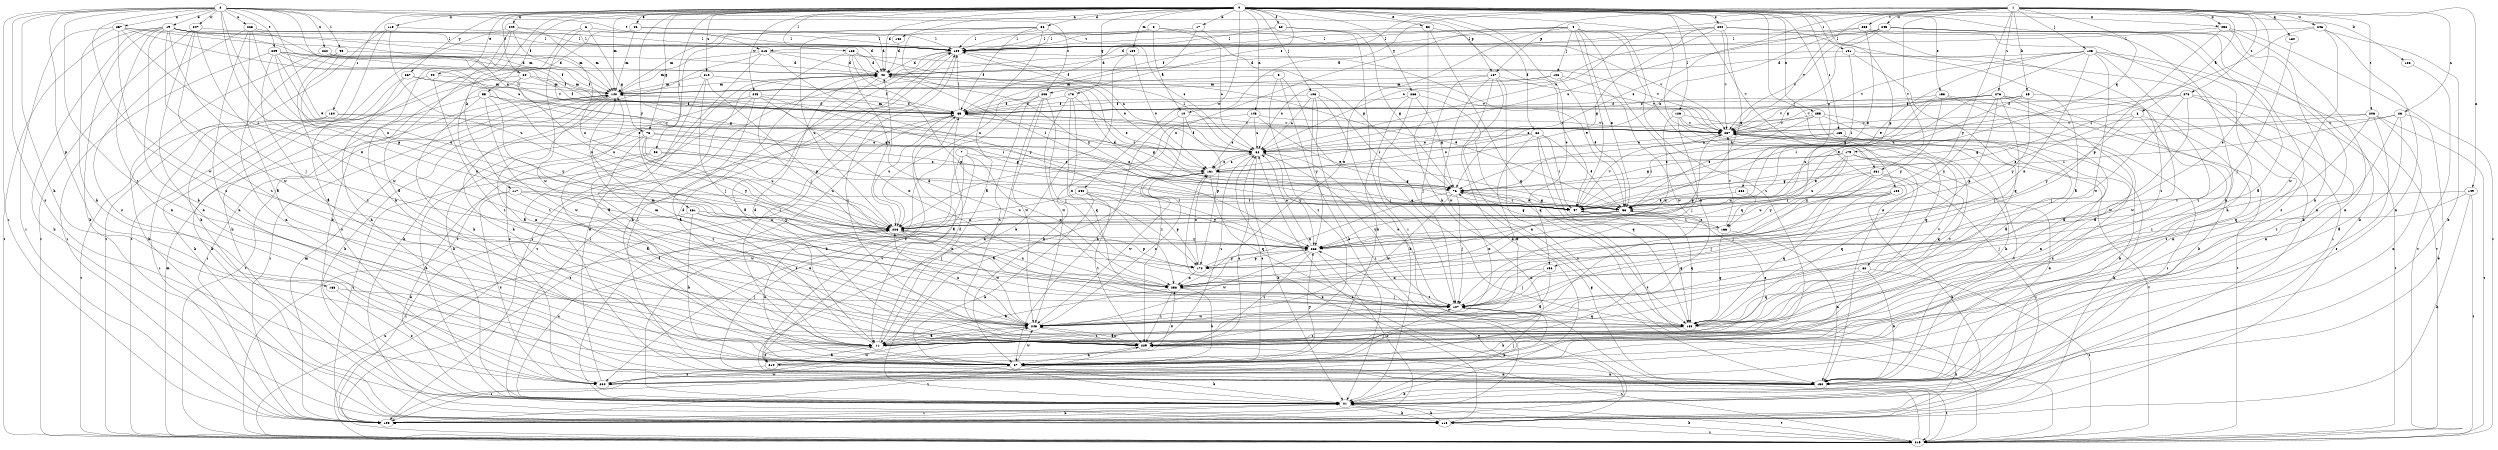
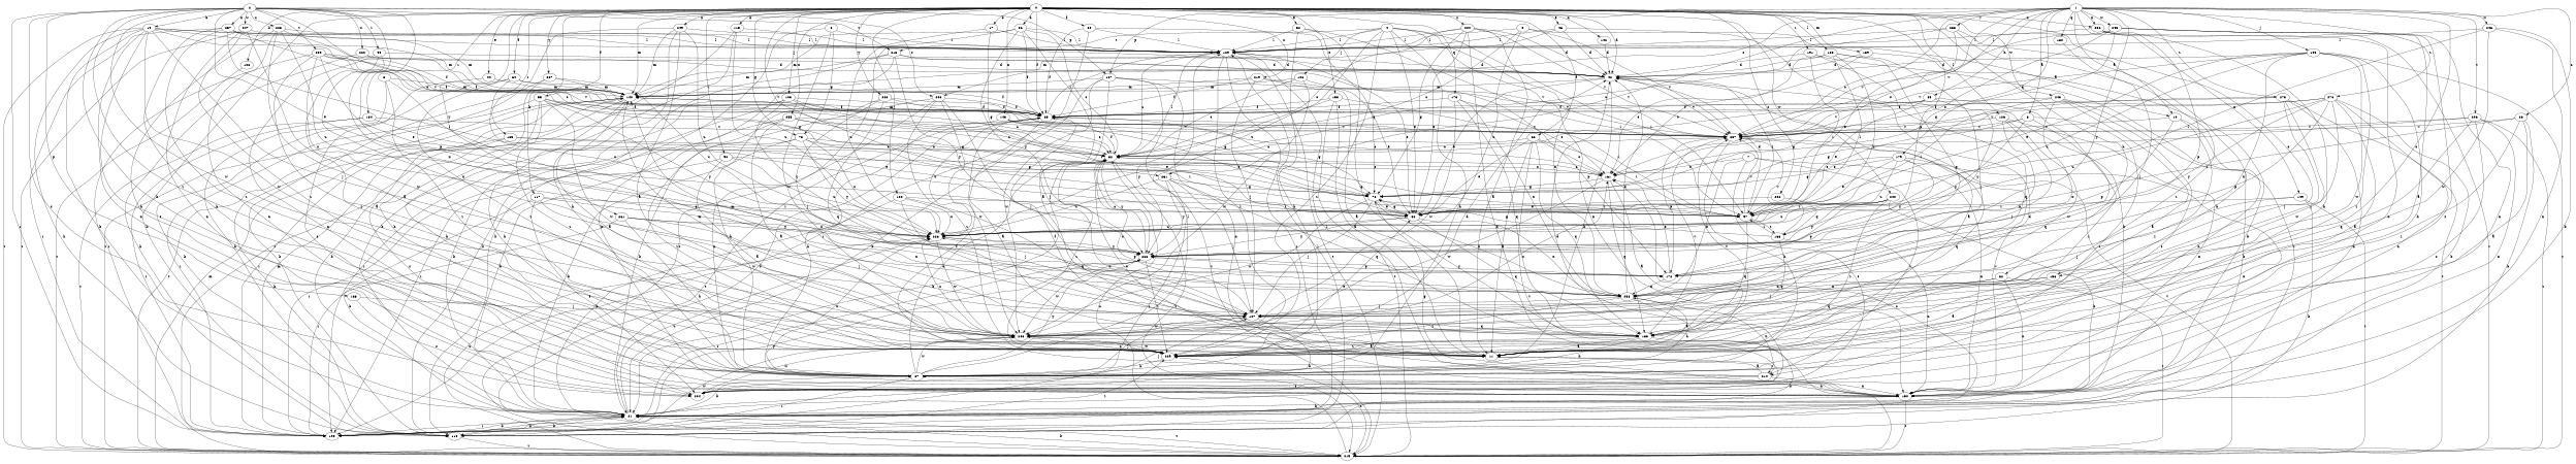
  strict digraph {
    0
    17
    36
    42
    44
    46
    52
    55
    60
    62
    64
    65
    73
    82
    90
    100
    103
    108
    115
    117
    118
    123
    126
    139
    140
    142
    143
    153
    156
    166
    173
    184
    185
    191
    200
    202
    219
    231
    240
    243
    249
    255
    256
    261
    263
    267
    129
    226
    76
    32
    268
    11
    215
    237
    53
    87
    97
    204
    21
    183
    193
    248
    n63 [label=229]
    161
    258
    150
    107
    172
    1
    8
    10
    26
    85
    105
    149
    167
    179
    180
    203
    206
    233
    245
    246
    273
    276
    214
    2
    19
    95
    168
    209
    213
    220
    223
    247
    257
    3
    4
    106
    5
    6
    7
    0 -> 17 [label=b]
    0 -> 36 [label=d]
    0 -> 42 [label=d]
    0 -> 44 [label=e]
    0 -> 46 [label=e]
    0 -> 52 [label=e]
    0 -> 55 [label=f]
    0 -> 60 [label=f]
    0 -> 62 [label=f]
    0 -> 64 [label=f]
    0 -> 65 [label=f]
    0 -> 73 [label=g]
    0 -> 82 [label=h]
    0 -> 90 [label=i]
    0 -> 100 [label=j]
    0 -> 103 [label=j]
    0 -> 108 [label=k]
    0 -> 115 [label=k]
    0 -> 117 [label=k]
    0 -> 118 [label=k]
    0 -> 123 [label=l]
    0 -> 126 [label=l]
    0 -> 139 [label=m]
    0 -> 140 [label=m]
    0 -> 142 [label=n]
    0 -> 143 [label=n]
    0 -> 153 [label=o]
    0 -> 156 [label=o]
    0 -> 166 [label=p]
    0 -> 173 [label=q]
    0 -> 184 [label=r]
    0 -> 185 [label=r]
    0 -> 191 [label=r]
    0 -> 200 [label=s]
    0 -> 202 [label=s]
    0 -> 219 [label=u]
    0 -> 231 [label=v]
    0 -> 240 [label=w]
    0 -> 243 [label=w]
    0 -> 249 [label=x]
    0 -> 255 [label=x]
    0 -> 256 [label=x]
    0 -> 261 [label=y]
    0 -> 263 [label=y]
    0 -> 267 [label=y]
    17 -> 129 [label=l]
    17 -> 226 [label=u]
    17 -> 76 [label=g]
    36 -> 65 [label=f]
    36 -> 140 [label=m]
    36 -> 129 [label=l]
    36 -> 32 [label=c]
    36 -> 268 [label=y]
    36 -> 11 [label=a]
    36 -> 215 [label=t]
    42 -> 140 [label=m]
    42 -> 11 [label=a]
    42 -> 237 [label=v]
    42 -> 53 [label=e]
    42 -> 87 [label=h]
    42 -> 97 [label=i]
    44 -> 140 [label=m]
    44 -> 204 [label=s]
    46 -> 42 [label=d]
    46 -> 140 [label=m]
    46 -> 129 [label=l]
    46 -> 21 [label=b]
    52 -> 129 [label=l]
    52 -> 87 [label=h]
    52 -> 97 [label=i]
    52 -> 183 [label=q]
    55 -> 65 [label=f]
    55 -> 76 [label=g]
    55 -> 268 [label=y]
    55 -> 87 [label=h]
    55 -> 193 [label=r]
    55 -> 248 [label=w]
-   44 -> n63 [label=z]
+   55 -> n63 [label=z]
    60 -> 65 [label=f]
    60 -> 129 [label=l]
    60 -> 76 [label=g]
    60 -> 193 [label=r]
    62 -> 32 [label=c]
    62 -> 11 [label=a]
    62 -> 215 [label=t]
    62 -> 53 [label=e]
    62 -> 97 [label=i]
    62 -> 183 [label=q]
    62 -> 161 [label=o]
    64 -> 65 [label=f]
    64 -> 118 [label=k]
    64 -> 140 [label=m]
    64 -> 226 [label=u]
    64 -> n63 [label=z]
    65 -> 140 [label=m]
    65 -> 129 [label=l]
    65 -> 226 [label=u]
    65 -> 76 [label=g]
    65 -> 11 [label=a]
    65 -> 215 [label=t]
    65 -> 237 [label=v]
    73 -> 226 [label=u]
    73 -> 76 [label=g]
    73 -> 32 [label=c]
    73 -> 268 [label=y]
    73 -> 21 [label=b]
    73 -> n63 [label=z]
    82 -> 215 [label=t]
    82 -> 183 [label=q]
    82 -> 258 [label=x]
    82 -> 150 [label=n]
    90 -> 226 [label=u]
    90 -> 11 [label=a]
    90 -> 193 [label=r]
    90 -> 161 [label=o]
    100 -> 226 [label=u]
    100 -> 97 [label=i]
    100 -> 21 [label=b]
    100 -> 183 [label=q]
    100 -> 107 [label=j]
    103 -> 65 [label=f]
    103 -> 32 [label=c]
    103 -> 268 [label=y]
    103 -> 97 [label=i]
    103 -> 21 [label=b]
    103 -> 193 [label=r]
    108 -> 215 [label=t]
    115 -> 129 [label=l]
    115 -> 226 [label=u]
    115 -> 215 [label=t]
    115 -> 21 [label=b]
    117 -> 268 [label=y]
    117 -> 97 [label=i]
    117 -> 204 [label=s]
    117 -> 21 [label=b]
    117 -> 248 [label=w]
    118 -> 129 [label=l]
    118 -> 268 [label=y]
    118 -> 215 [label=t]
    118 -> 21 [label=b]
    118 -> 161 [label=o]
    123 -> 42 [label=d]
    123 -> 226 [label=u]
    123 -> 97 [label=i]
    123 -> 161 [label=o]
    123 -> 107 [label=j]
    123 -> 172 [label=p]
    126 -> 237 [label=v]
    126 -> 183 [label=q]
    126 -> 258 [label=x]
    126 -> 150 [label=n]
    126 -> 107 [label=j]
    139 -> 42 [label=d]
    139 -> 21 [label=b]
    139 -> 161 [label=o]
    140 -> 65 [label=f]
    140 -> 11 [label=a]
    140 -> 215 [label=t]
    140 -> 87 [label=h]
    140 -> 21 [label=b]
    140 -> 193 [label=r]
    142 -> 42 [label=d]
    143 -> 32 [label=c]
    143 -> 237 [label=v]
    143 -> 53 [label=e]
    143 -> 87 [label=h]
    143 -> 161 [label=o]
    153 -> 65 [label=f]
    153 -> 268 [label=y]
    153 -> 11 [label=a]
    153 -> 215 [label=t]
    153 -> 97 [label=i]
    156 -> 11 [label=a]
    156 -> 258 [label=x]
    156 -> 107 [label=j]
    166 -> 76 [label=g]
    166 -> 237 [label=v]
    166 -> 97 [label=i]
    166 -> 183 [label=q]
    166 -> 150 [label=n]
    173 -> 65 [label=f]
    173 -> 183 [label=q]
    173 -> 248 [label=w]
    173 -> 161 [label=o]
    173 -> 258 [label=x]
    184 -> 215 [label=t]
    184 -> 237 [label=v]
    184 -> 53 [label=e]
    184 -> 193 [label=r]
    185 -> 118 [label=k]
    185 -> 32 [label=c]
    185 -> 97 [label=i]
    185 -> 204 [label=s]
    191 -> 42 [label=d]
    191 -> 97 [label=i]
    191 -> 183 [label=q]
    191 -> 193 [label=r]
    200 -> 42 [label=d]
    200 -> 129 [label=l]
    200 -> 76 [label=g]
    200 -> 32 [label=c]
    200 -> 11 [label=a]
    200 -> 237 [label=v]
    200 -> 53 [label=e]
    200 -> 21 [label=b]
    202 -> 166 [label=q]
    202 -> 53 [label=e]
    219 -> 65 [label=f]
    219 -> 140 [label=m]
    219 -> 11 [label=a]
    219 -> 107 [label=j]
    219 -> 172 [label=p]
    231 -> 226 [label=u]
    231 -> 76 [label=g]
    231 -> 268 [label=y]
    231 -> 183 [label=q]
    231 -> 193 [label=r]
    231 -> 107 [label=j]
    240 -> 226 [label=u]
    240 -> 268 [label=y]
    240 -> 97 [label=i]
    240 -> 21 [label=b]
    240 -> n63 [label=z]
    240 -> 172 [label=p]
    243 -> 65 [label=f]
    243 -> 11 [label=a]
    243 -> 97 [label=i]
    243 -> 204 [label=s]
    243 -> 21 [label=b]
    243 -> 258 [label=x]
    249 -> 140 [label=m]
    249 -> 129 [label=l]
    249 -> 226 [label=u]
    249 -> 11 [label=a]
    249 -> 215 [label=t]
    249 -> 87 [label=h]
    255 -> 32 [label=c]
    255 -> 11 [label=a]
    255 -> 237 [label=v]
    255 -> 53 [label=e]
    255 -> 21 [label=b]
    255 -> 193 [label=r]
    256 -> 129 [label=l]
    256 -> 215 [label=t]
    256 -> 87 [label=h]
    256 -> 150 [label=n]
    256 -> 172 [label=p]
    261 -> 226 [label=u]
    261 -> 87 [label=h]
    261 -> 193 [label=r]
    261 -> 258 [label=x]
    261 -> 107 [label=j]
    263 -> 65 [label=f]
    263 -> 76 [label=g]
    263 -> 87 [label=h]
    263 -> 183 [label=q]
    263 -> 107 [label=j]
    267 -> 118 [label=k]
    267 -> 140 [label=m]
    267 -> 226 [label=u]
    267 -> 87 [label=h]
    129 -> 42 [label=d]
    129 -> 32 [label=c]
    129 -> 215 [label=t]
    129 -> 53 [label=e]
    129 -> 193 [label=r]
    129 -> n63 [label=z]
    226 -> 268 [label=y]
    226 -> 248 [label=w]
    226 -> 172 [label=p]
    76 -> 53 [label=e]
    76 -> 97 [label=i]
    76 -> 248 [label=w]
    76 -> 258 [label=x]
    76 -> 107 [label=j]
    32 -> 65 [label=f]
    32 -> 129 [label=l]
    32 -> 268 [label=y]
    32 -> 215 [label=t]
    32 -> 21 [label=b]
    32 -> n63 [label=z]
    32 -> 161 [label=o]
    268 -> 32 [label=c]
    268 -> 193 [label=r]
    268 -> 248 [label=w]
    268 -> n63 [label=z]
    268 -> 172 [label=p]
    11 -> 42 [label=d]
    11 -> 65 [label=f]
    11 -> 214 [label=t]
    215 -> 140 [label=m]
    215 -> 226 [label=u]
    215 -> 32 [label=c]
    215 -> 237 [label=v]
    215 -> 21 [label=b]
    215 -> n63 [label=z]
    237 -> 32 [label=c]
    237 -> 87 [label=h]
    237 -> 172 [label=p]
    53 -> 226 [label=u]
    53 -> 76 [label=g]
    53 -> 268 [label=y]
    53 -> 183 [label=q]
    53 -> 258 [label=x]
    87 -> 129 [label=l]
    87 -> 226 [label=u]
    87 -> 32 [label=c]
    87 -> 268 [label=y]
    87 -> 21 [label=b]
    87 -> 193 [label=r]
    87 -> 248 [label=w]
    87 -> 150 [label=n]
    87 -> 107 [label=j]
    97 -> 42 [label=d]
    97 -> 166 [label=t]
    97 -> 237 [label=v]
    97 -> 183 [label=q]
    204 -> 42 [label=d]
    204 -> 248 [label=w]
    204 -> 107 [label=j]
    21 -> 65 [label=f]
    21 -> 118 [label=k]
    21 -> 226 [label=u]
    21 -> 215 [label=t]
    21 -> 193 [label=r]
    183 -> 118 [label=k]
    183 -> 11 [label=a]
    183 -> 237 [label=v]
    183 -> 87 [label=h]
    183 -> n63 [label=z]
    193 -> 140 [label=m]
    193 -> 21 [label=b]
    193 -> 248 [label=w]
    193 -> n63 [label=z]
    248 -> 140 [label=m]
    248 -> 226 [label=u]
    248 -> 11 [label=a]
    248 -> n63 [label=z]
    248 -> 161 [label=o]
    n63 -> 42 [label=d]
    n63 -> 237 [label=v]
    n63 -> 53 [label=e]
    n63 -> 87 [label=h]
    n63 -> 248 [label=w]
    161 -> 76 [label=g]
    161 -> 32 [label=c]
    161 -> 11 [label=a]
    161 -> 183 [label=q]
    161 -> 248 [label=w]
    258 -> 42 [label=d]
    258 -> 226 [label=u]
    258 -> 11 [label=a]
    258 -> 87 [label=h]
    258 -> n63 [label=z]
    258 -> 107 [label=j]
    150 -> 129 [label=l]
    150 -> 76 [label=g]
    150 -> 215 [label=t]
    150 -> 237 [label=v]
    150 -> 21 [label=b]
    107 -> 140 [label=m]
    107 -> 32 [label=c]
    107 -> 21 [label=b]
    107 -> 183 [label=q]
    107 -> 248 [label=w]
    172 -> 268 [label=y]
    172 -> 161 [label=o]
    172 -> 258 [label=x]
    1 -> 156 [label=o]
    1 -> 231 [label=v]
    1 -> 256 [label=x]
    1 -> 32 [label=c]
    1 -> 268 [label=y]
    1 -> 237 [label=v]
    1 -> 161 [label=o]
    1 -> 8 [label=a]
    1 -> 10 [label=a]
    1 -> 26 [label=c]
    1 -> 85 [label=h]
    1 -> 105 [label=j]
    1 -> 149 [label=n]
    1 -> 167 [label=p]
    1 -> 179 [label=q]
    1 -> 180 [label=q]
    1 -> 203 [label=s]
    1 -> 206 [label=t]
    1 -> 233 [label=v]
    1 -> 245 [label=w]
    1 -> 246 [label=w]
    1 -> 273 [label=z]
    1 -> 276 [label=z]
    8 -> 268 [label=y]
    8 -> 237 [label=v]
    8 -> 53 [label=e]
    8 -> n63 [label=z]
    8 -> 214 [label=t]
    10 -> 237 [label=v]
    10 -> 87 [label=h]
    10 -> n63 [label=z]
    10 -> 172 [label=p]
    26 -> 11 [label=a]
    26 -> 237 [label=v]
    26 -> 97 [label=i]
    26 -> 21 [label=b]
    26 -> n63 [label=z]
    85 -> 65 [label=f]
    85 -> 268 [label=y]
    85 -> 237 [label=v]
    85 -> 53 [label=e]
    85 -> 248 [label=w]
    105 -> 42 [label=d]
    105 -> 226 [label=u]
    105 -> 215 [label=t]
    105 -> 237 [label=v]
    105 -> 53 [label=e]
    105 -> 87 [label=h]
    105 -> 248 [label=w]
    105 -> n63 [label=z]
    105 -> 258 [label=x]
    149 -> 118 [label=k]
    149 -> 215 [label=t]
    149 -> 97 [label=i]
    149 -> 107 [label=j]
    167 -> 140 [label=m]
    167 -> 215 [label=t]
    167 -> 237 [label=v]
    167 -> 21 [label=b]
    167 -> 248 [label=w]
    167 -> 150 [label=n]
    167 -> 107 [label=j]
    179 -> 226 [label=u]
    179 -> 76 [label=g]
    179 -> 268 [label=y]
    179 -> 53 [label=e]
    179 -> 183 [label=q]
    179 -> 161 [label=o]
    179 -> 150 [label=n]
    180 -> 107 [label=j]
    203 -> 65 [label=f]
    203 -> 21 [label=b]
    203 -> 248 [label=w]
    203 -> n63 [label=z]
    203 -> 150 [label=n]
    203 -> 107 [label=j]
    206 -> 76 [label=g]
    206 -> 215 [label=t]
    206 -> 237 [label=v]
    206 -> 204 [label=s]
    206 -> 183 [label=q]
    206 -> 150 [label=n]
    233 -> 129 [label=l]
    233 -> 32 [label=c]
    233 -> 53 [label=e]
    233 -> 87 [label=h]
    233 -> n63 [label=z]
    245 -> 129 [label=l]
    245 -> 76 [label=g]
    245 -> 11 [label=a]
    245 -> 237 [label=v]
    245 -> 204 [label=s]
    245 -> 161 [label=o]
    245 -> 150 [label=n]
    246 -> 129 [label=l]
    246 -> 97 [label=i]
    246 -> 21 [label=b]
    246 -> 248 [label=w]
    246 -> 150 [label=n]
    273 -> 65 [label=f]
    273 -> 76 [label=g]
    273 -> 215 [label=t]
    273 -> 248 [label=w]
    273 -> 150 [label=n]
    273 -> 107 [label=j]
    276 -> 65 [label=f]
    276 -> 226 [label=u]
    276 -> 268 [label=y]
    276 -> 11 [label=a]
    276 -> 237 [label=v]
    276 -> 21 [label=b]
    276 -> 150 [label=n]
    276 -> 107 [label=j]
    276 -> 172 [label=p]
    214 -> 65 [label=f]
    214 -> 32 [label=c]
    214 -> 11 [label=a]
    214 -> 204 [label=s]
    214 -> 258 [label=x]
    214 -> 150 [label=n]
    2 -> 32 [label=c]
    2 -> 53 [label=e]
    2 -> 87 [label=h]
    2 -> 204 [label=s]
    2 -> 193 [label=r]
    2 -> 248 [label=w]
    2 -> n63 [label=z]
    2 -> 258 [label=x]
    2 -> 172 [label=p]
    2 -> 167 [label=p]
    2 -> 203 [label=s]
    2 -> 19 [label=b]
    2 -> 95 [label=i]
    2 -> 168 [label=p]
    2 -> 209 [label=t]
    2 -> 213 [label=t]
    2 -> 220 [label=u]
    2 -> 223 [label=u]
    2 -> 247 [label=w]
    2 -> 257 [label=x]
    19 -> 42 [label=d]
    19 -> 118 [label=k]
    19 -> 140 [label=m]
    19 -> 129 [label=l]
    19 -> 215 [label=t]
    19 -> 237 [label=v]
    19 -> 87 [label=h]
    19 -> 21 [label=b]
    19 -> 248 [label=w]
    19 -> 150 [label=n]
    19 -> 107 [label=j]
    95 -> 42 [label=d]
    95 -> n63 [label=z]
    95 -> 258 [label=x]
    95 -> 150 [label=n]
    168 -> 204 [label=s]
    168 -> 107 [label=j]
    209 -> 42 [label=d]
    209 -> 65 [label=f]
    209 -> 226 [label=u]
    209 -> 76 [label=g]
    209 -> 11 [label=a]
    209 -> 237 [label=v]
    209 -> 53 [label=e]
    209 -> 193 [label=r]
    213 -> 42 [label=d]
    213 -> 118 [label=k]
    213 -> 140 [label=m]
    213 -> 268 [label=y]
    213 -> 237 [label=v]
    213 -> 150 [label=n]
    220 -> 42 [label=d]
    220 -> 65 [label=f]
    220 -> 118 [label=k]
    223 -> 65 [label=f]
    223 -> 129 [label=l]
    223 -> 226 [label=u]
    223 -> 11 [label=a]
    223 -> 204 [label=s]
    223 -> 150 [label=n]
    247 -> 129 [label=l]
    247 -> 215 [label=t]
    247 -> 248 [label=w]
    247 -> n63 [label=z]
    247 -> 150 [label=n]
    257 -> 140 [label=m]
    257 -> 129 [label=l]
    257 -> 32 [label=c]
    257 -> 87 [label=h]
    257 -> 97 [label=i]
    257 -> 193 [label=r]
    257 -> n63 [label=z]
    3 -> 140 [label=m]
    3 -> 21 [label=b]
    3 -> 183 [label=q]
    3 -> n63 [label=z]
    4 -> 129 [label=l]
    4 -> 226 [label=u]
    4 -> 53 [label=e]
    4 -> 87 [label=h]
    4 -> 97 [label=i]
    4 -> n63 [label=z]
    4 -> 258 [label=x]
    4 -> 150 [label=n]
    4 -> 213 [label=t]
    4 -> 106 [label=j]
    106 -> 140 [label=m]
    106 -> 32 [label=c]
    106 -> 53 [label=e]
    106 -> 248 [label=w]
    5 -> 129 [label=l]
    5 -> 226 [label=u]
    5 -> 32 [label=c]
    5 -> 237 [label=v]
    5 -> 10 [label=a]
    6 -> 73 [label=g]
    6 -> 118 [label=k]
    6 -> 129 [label=l]
    6 -> 248 [label=w]
    7 -> 204 [label=s]
    7 -> 161 [label=o]
    7 -> 258 [label=x]
    7 -> 150 [label=n]
    7 -> 214 [label=t]
  }
